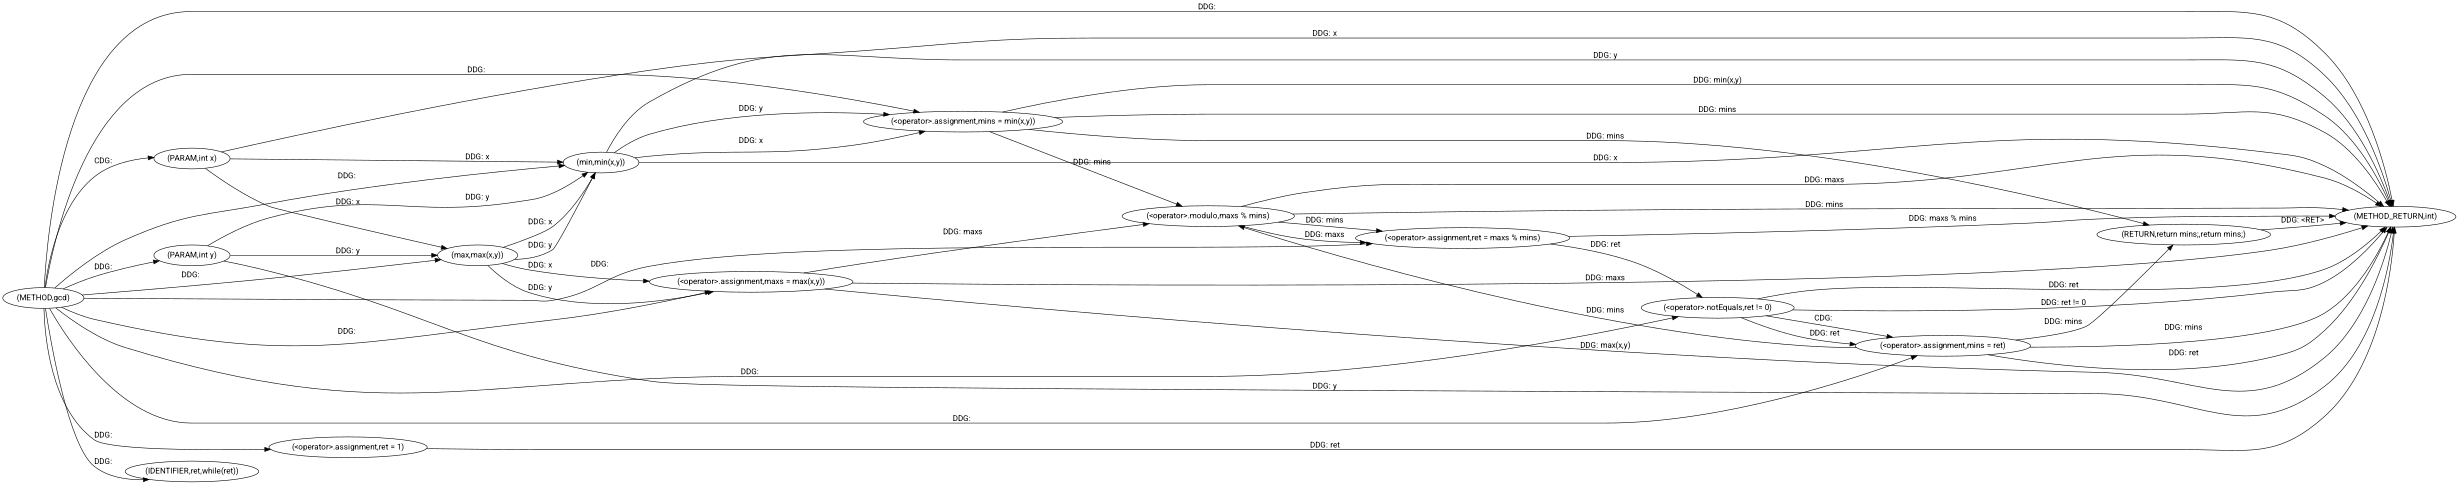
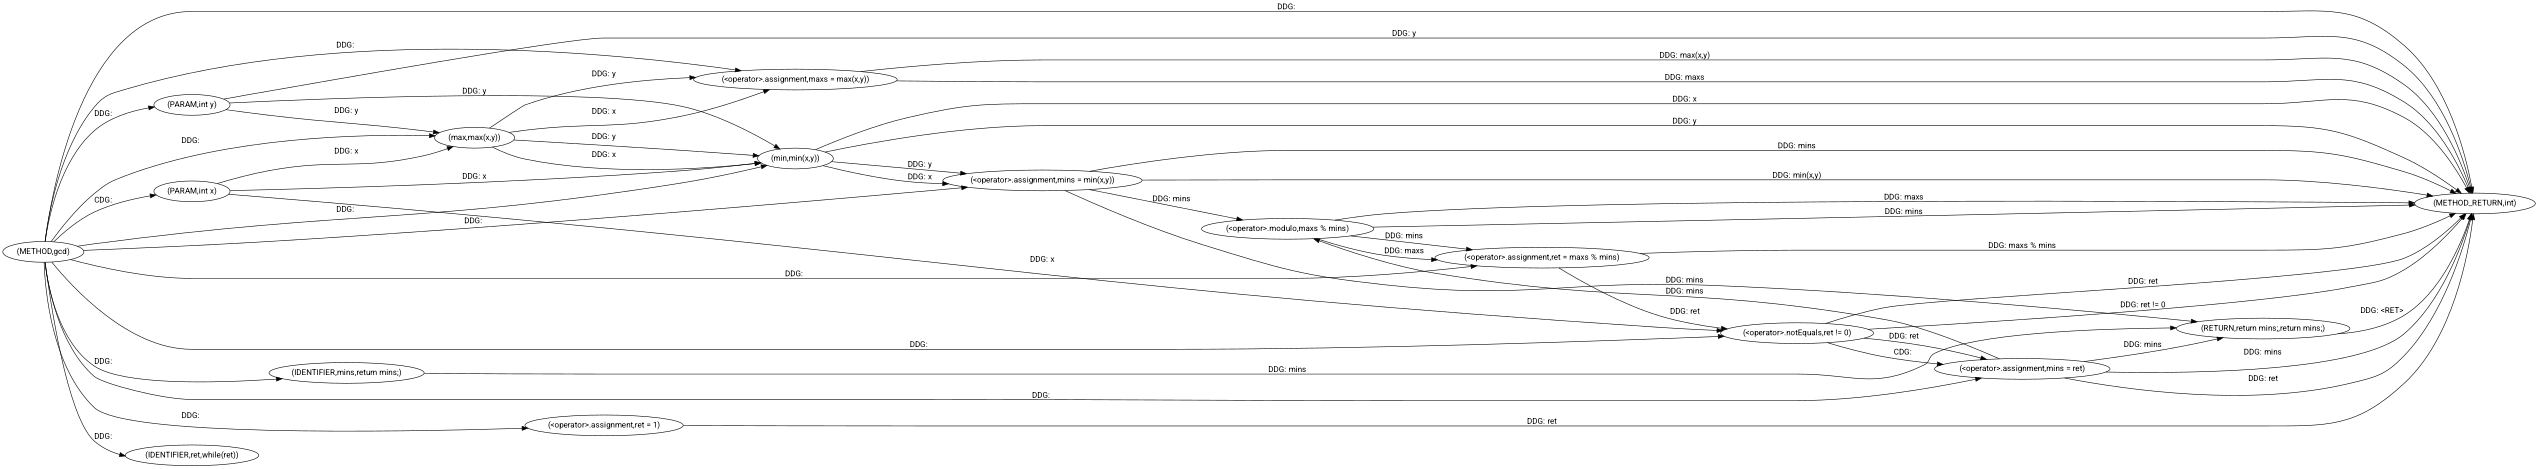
  digraph {
    fontname=Roboto
    rankdir=LR
    node [fontname=Roboto]
    edge [fontname=Roboto]
    n1 [label="(METHOD,gcd)"]
    n2 [label="(PARAM,int x)"]
    n3 [label="(PARAM,int y)"]
    n4 [label="(<operator>.assignment,maxs = max(x,y))"]
    n5 [label="(<operator>.assignment,mins = min(x,y))"]
    n6 [label="(<operator>.assignment,ret = 1)"]
    n7 [label="(IDENTIFIER,ret,while(ret))"]
+   n8 [label="(IDENTIFIER,mins,return mins;)"]
    n9 [label="(max,max(x,y))"]
    n10 [label="(min,min(x,y))"]
    n11 [label="(<operator>.assignment,ret = maxs % mins)"]
    n12 [label="(<operator>.notEquals,ret != 0)"]
    n13 [label="(<operator>.assignment,mins = ret)"]
    n14 [label="(METHOD_RETURN,int)"]
    n15 [label="(<operator>.modulo,maxs % mins)"]
    n16 [label="(RETURN,return mins;,return mins;)"]
    n1 -> n2 [label="CDG: "]
    n1 -> n3 [label="DDG: "]
    n1 -> n4 [label="DDG: "]
    n1 -> n5 [label="DDG: "]
    n1 -> n6 [label="DDG: "]
    n1 -> n7 [label="DDG: "]
+   n1 -> n8 [label="DDG: "]
    n1 -> n9 [label="DDG: "]
    n1 -> n10 [label="DDG: "]
    n1 -> n11 [label="DDG: "]
    n1 -> n12 [label="DDG: "]
    n1 -> n13 [label="DDG: "]
    n1 -> n14 [label="DDG: "]
    n2 -> n9 [label="DDG: x"]
    n2 -> n10 [label="DDG: x"]
-   n2 -> n14 [label="DDG: x"]
+   n2 -> n12 [label="DDG: x"]
    n3 -> n9 [label="DDG: y"]
    n3 -> n10 [label="DDG: y"]
    n3 -> n14 [label="DDG: y"]
    n4 -> n14 [label="DDG: maxs"]
    n4 -> n14 [label="DDG: max(x,y)"]
-   n4 -> n15 [label="DDG: maxs"]
    n5 -> n14 [label="DDG: mins"]
    n5 -> n14 [label="DDG: min(x,y)"]
    n5 -> n15 [label="DDG: mins"]
    n5 -> n16 [label="DDG: mins"]
    n6 -> n14 [label="DDG: ret"]
+   n8 -> n16 [label="DDG: mins"]
    n9 -> n4 [label="DDG: y"]
    n9 -> n4 [label="DDG: x"]
    n9 -> n10 [label="DDG: x"]
    n9 -> n10 [label="DDG: y"]
    n10 -> n5 [label="DDG: y"]
    n10 -> n5 [label="DDG: x"]
    n10 -> n14 [label="DDG: x"]
    n10 -> n14 [label="DDG: y"]
    n11 -> n12 [label="DDG: ret"]
    n11 -> n14 [label="DDG: maxs % mins"]
    n12 -> n13 [label="DDG: ret"]
    n12 -> n13 [label="CDG: "]
    n12 -> n14 [label="DDG: ret"]
    n12 -> n14 [label="DDG: ret != 0"]
    n13 -> n14 [label="DDG: mins"]
    n13 -> n14 [label="DDG: ret"]
    n13 -> n15 [label="DDG: mins"]
    n13 -> n16 [label="DDG: mins"]
    n15 -> n11 [label="DDG: mins"]
    n15 -> n11 [label="DDG: maxs"]
    n15 -> n14 [label="DDG: maxs"]
    n15 -> n14 [label="DDG: mins"]
    n16 -> n14 [label="DDG: <RET>"]
  }
